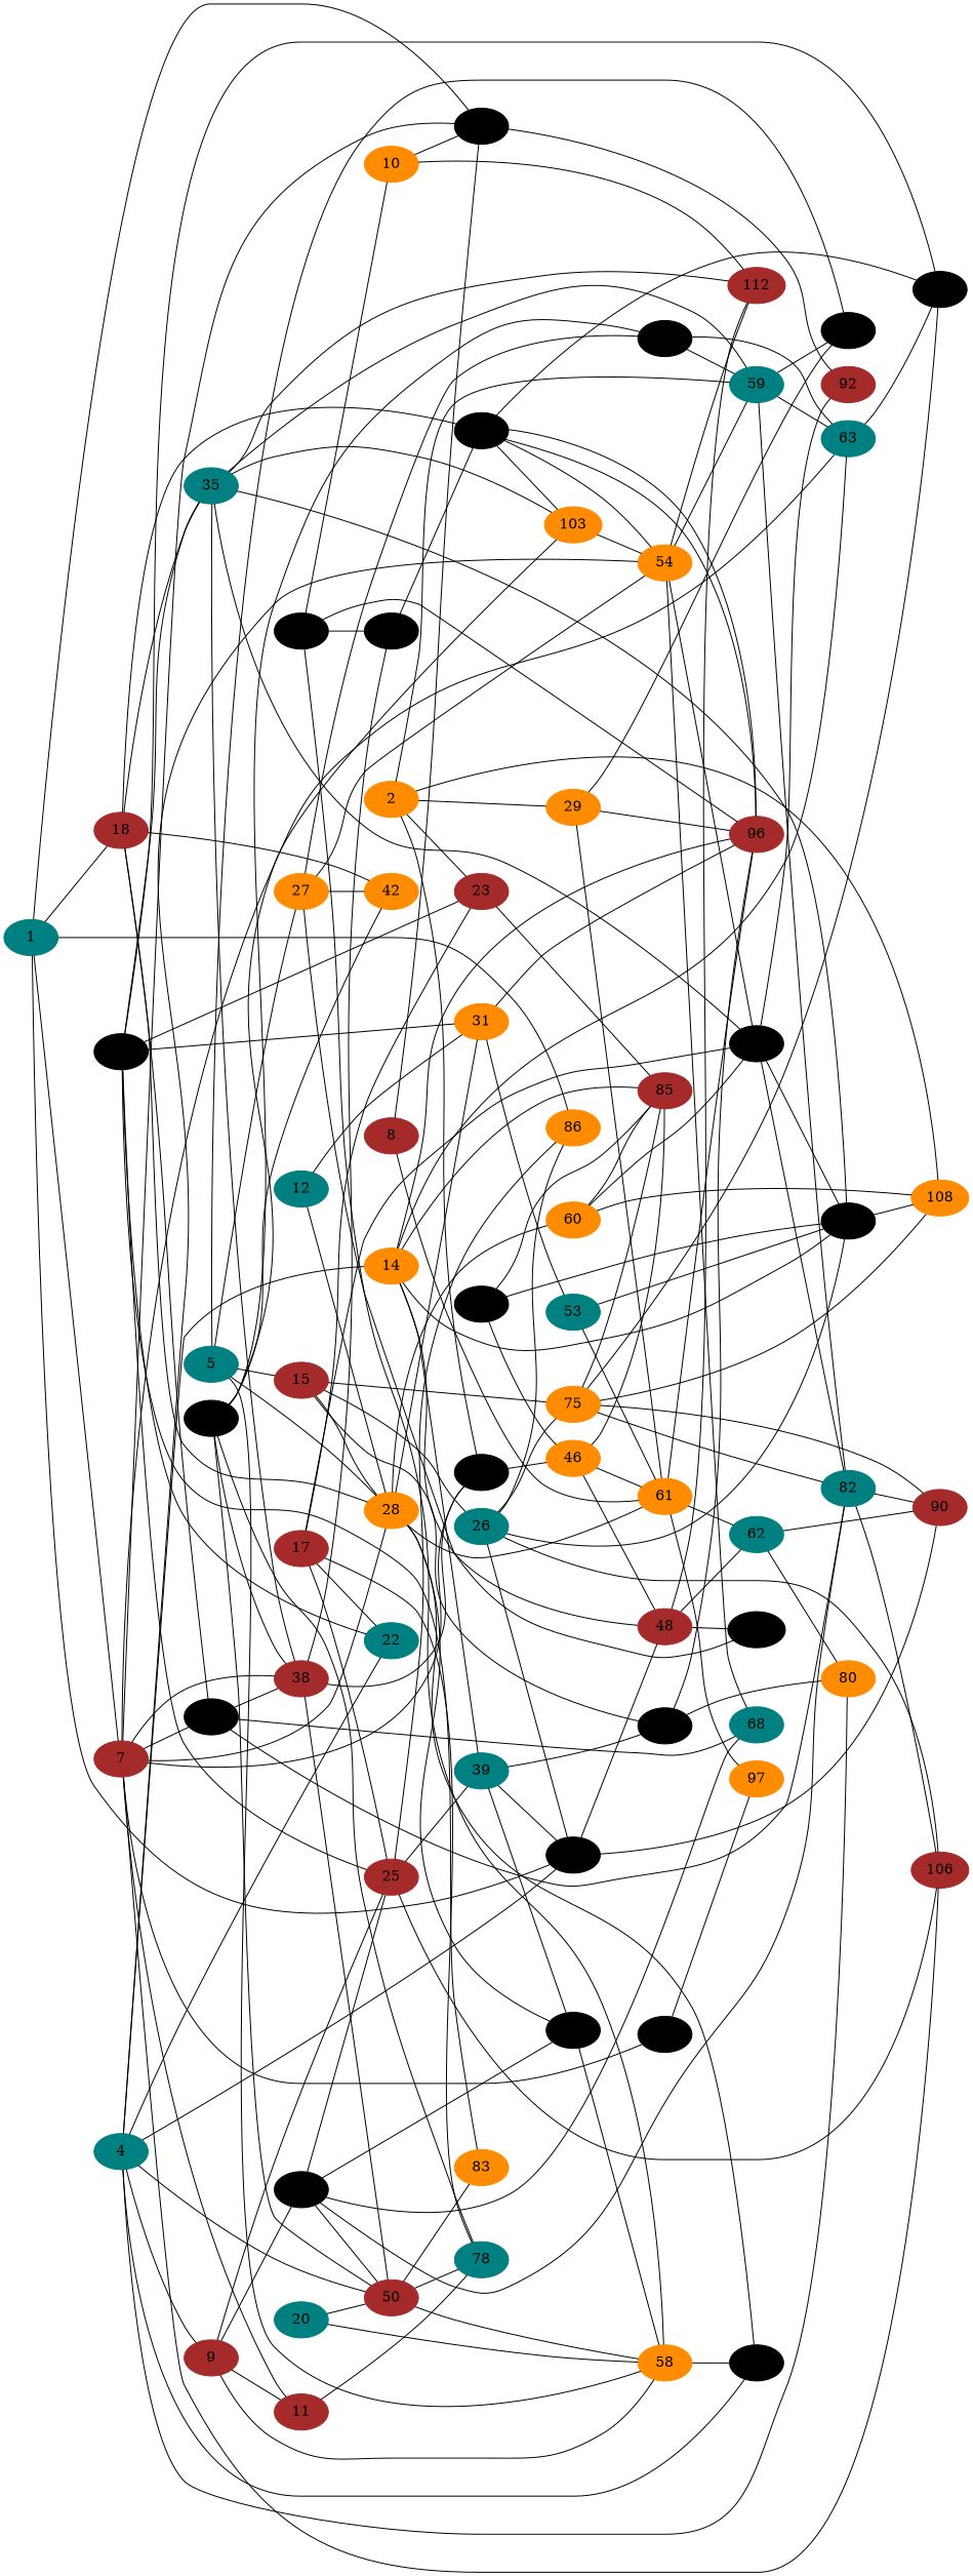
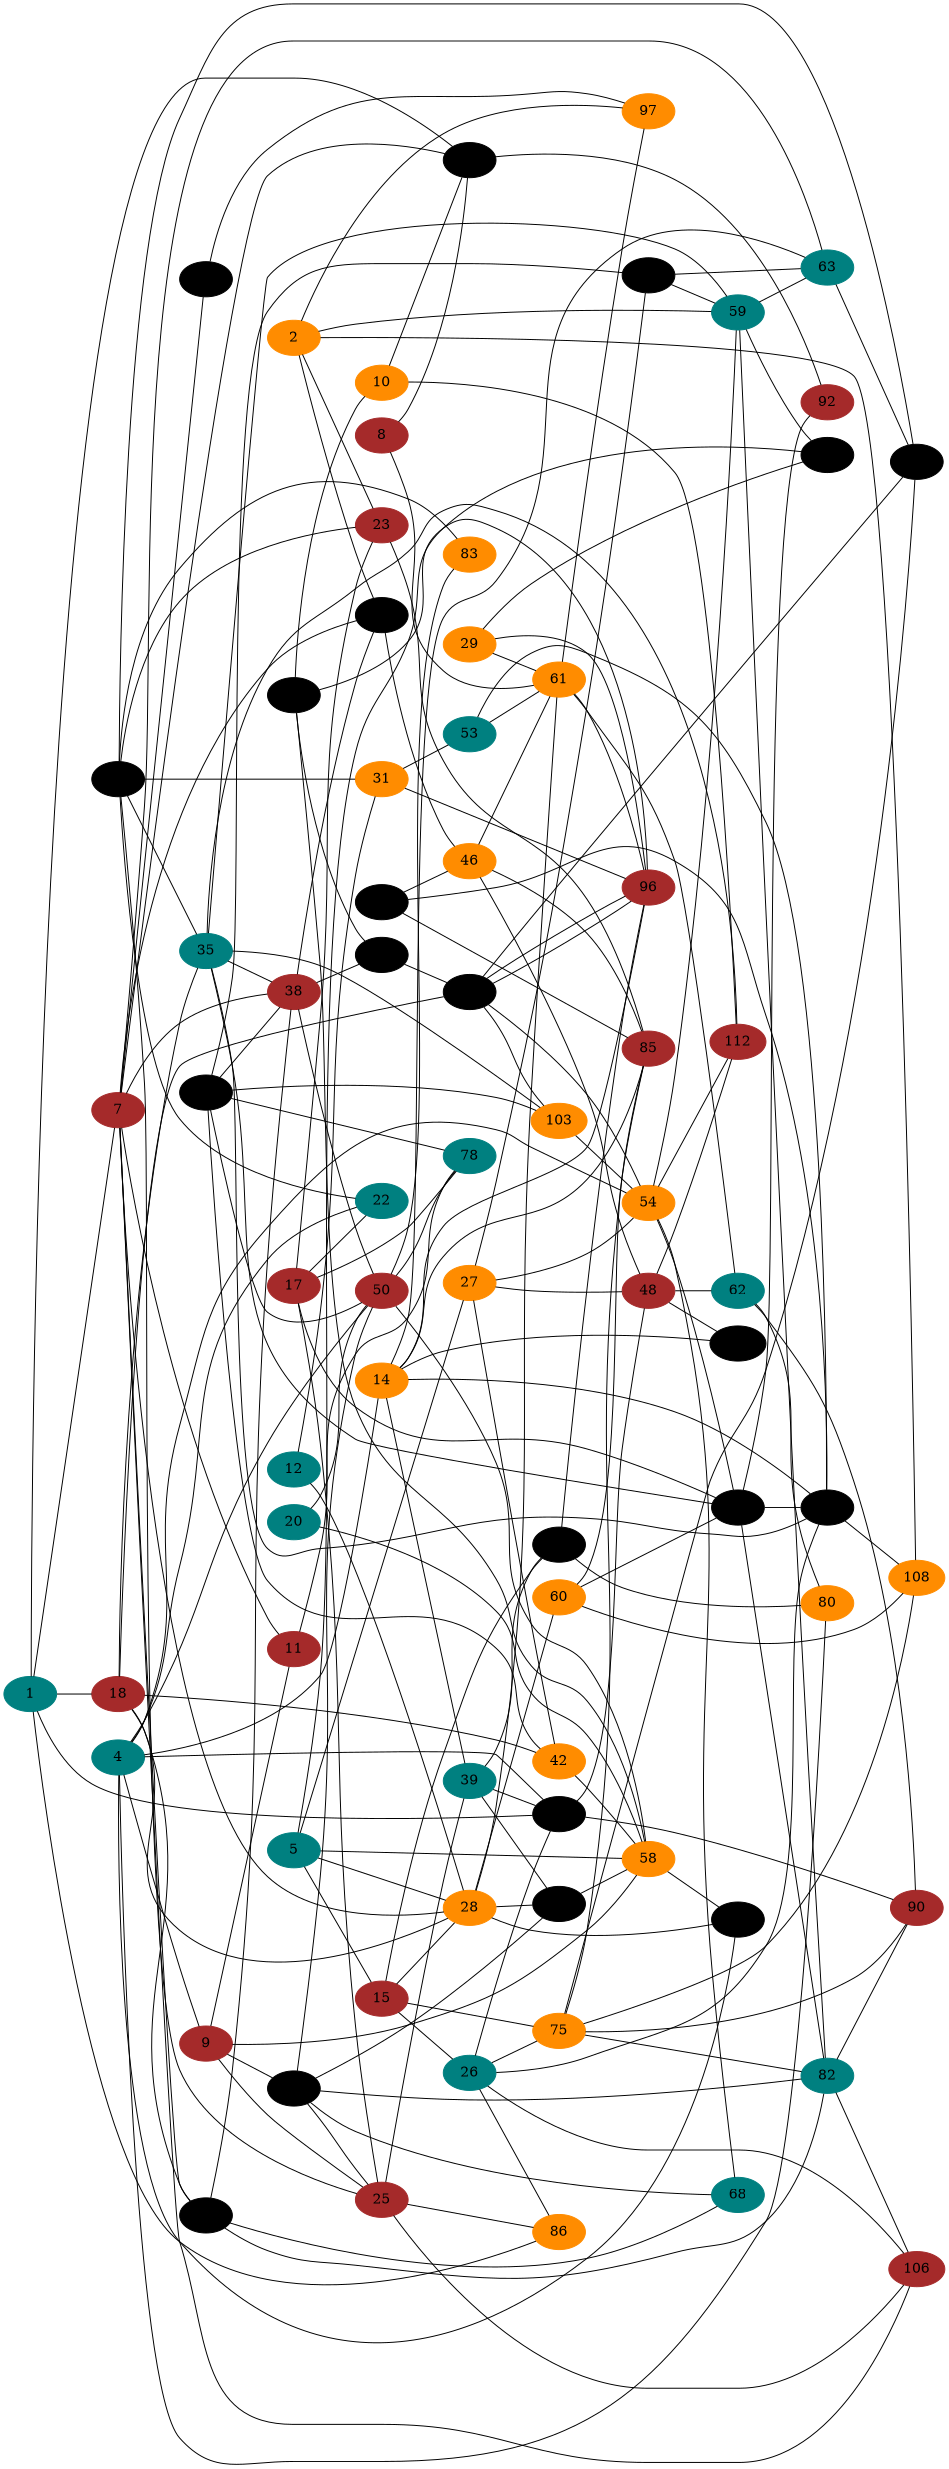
  graph {
    rankdir=LR
    node [color=black style=filled]
    7 [color=brown super="+113"]
    41 [super="+114"]
    43
    38 [color=brown super="+49"]
    28 [color=darkorange super="+44"]
    11 [color=brown]
    30
    34
    63 [color=teal super="+70"]
    106 [color=brown]
    1 [color=teal]
    18 [color=brown super="+21"]
    47 [super="+88"]
    86 [color=darkorange]
    42 [color=darkorange]
    35 [color=teal super="+73"]
    84
    92 [color=brown]
    48 [color=brown super="+87"]
    90 [color=brown]
    2 [color=darkorange super="+81"]
    23 [color=brown]
    59 [color=teal super="+93"]
    97 [color=darkorange]
    108 [color=darkorange]
    85 [color=brown super="+105"]
    46 [color=darkorange super="+99"]
    79
    82 [color=teal super="+111"]
    3 [super="+27"]
    36
    50 [color=brown super="+56"]
    78 [color=teal]
    103 [color=darkorange]
    66
    58 [color=darkorange super="+94"]
    83 [color=darkorange]
    54 [color=darkorange super="+77"]
    4 [color=teal super="+40"]
    9 [color=brown super="+109"]
    14 [color=darkorange super="+32"]
    22 [color=teal]
    72
    80 [color=darkorange]
    16 [super="+55"]
    25 [color=brown super="+37"]
    96 [color=brown]
    39 [color=teal super="+67"]
    69 [super="+101"]
    102
    112 [color=brown]
    68 [color=teal super="+76"]
    65 [super="+74"]
    5 [color=teal super="+51"]
    15 [color=brown super="+104"]
    n56 [color=darkorange label=27 super="+100"]
    26 [color=teal super="+98"]
    64
    75 [color=darkorange super="+110"]
    61 [color=darkorange super="+89"]
    31 [color=darkorange super="+45"]
    57
    60 [color=darkorange super="+91"]
    6 [super="+71"]
    10 [color=darkorange]
    95 [super="+107"]
    8 [color=brown]
    62 [color=teal]
    12 [color=teal]
    53 [color=teal]
    13 [super="+52"]
    17 [color=brown super="+33"]
    19
    20 [color=teal]
    29 [color=darkorange]
    7 -- 41
    7 -- 43
    7 -- 38
    7 -- 28
    7 -- 11
    7 -- 30
    7 -- 34
    7 -- 63
    7 -- 106
    41 -- 92
    43 -- 46
    38 -- 43
    38 -- 50
    38 -- 66
    28 -- 72
    28 -- 61
-   28 -- 31
    28 -- 57
    28 -- 60
    11 -- 78
    30 -- 97
    34 -- 38
    34 -- 82
    34 -- 68
    63 -- 95
    1 -- 7
    1 -- 41
    1 -- 18
    1 -- 47
    1 -- 86
    18 -- 28
    18 -- 34
    18 -- 42
    18 -- 35
    18 -- 84
    47 -- 48
    47 -- 90
+   42 -- 58
    35 -- 38
    35 -- 59
    35 -- 103
    35 -- 69
    35 -- 112
    35 -- 65
    84 -- 103
    84 -- 96
    84 -- 96
    84 -- 95
    48 -- 102
    48 -- 112
    48 -- 62
    2 -- 43
    2 -- 23
    2 -- 59
-   2 -- 29
+   2 -- 97
    2 -- 108
    23 -- 85
    59 -- 63
    59 -- 79
    59 -- 82
    46 -- 48 [weight=2]
    46 -- 85
    46 -- 61
    82 -- 106
    82 -- 90
    3 -- 38
    3 -- 42
    3 -- 36
    3 -- 50
    3 -- 78
    3 -- 103
    36 -- 63
    36 -- 59
    50 -- 78
    50 -- 58
    50 -- 83
    103 -- 54
    66 -- 84
    58 -- 72
    54 -- 84
    54 -- 59
    54 -- 112
    54 -- 68 [weight=2]
    54 -- 65
    4 -- 47
    4 -- 50
    4 -- 54
    4 -- 9
    4 -- 14
    4 -- 22
    4 -- 72
    4 -- 80
    9 -- 11
    9 -- 58
    9 -- 16
    9 -- 25
    14 -- 63
    14 -- 85
    14 -- 96
    14 -- 39
    14 -- 69
    14 -- 102
    16 -- 82
    16 -- 50
    16 -- 25
    16 -- 68
    16 -- 57
    25 -- 106
    25 -- 86
    25 -- 39
    39 -- 47
    39 -- 64
    39 -- 57
    69 -- 108
    65 -- 92
    65 -- 82
    65 -- 69
    5 -- 28
    5 -- 79
    5 -- 58
    5 -- 15
    5 -- n56
    15 -- 28
    15 -- 26
    15 -- 64
    15 -- 75
    n56 -- 42
    n56 -- 48
    n56 -- 36
    n56 -- 54
    26 -- 106
    26 -- 47
    26 -- 86
    26 -- 69
    26 -- 75
    64 -- 80
    64 -- 96
    75 -- 90
    75 -- 108
    75 -- 85
    75 -- 82
    75 -- 95
    61 -- 97
    61 -- 96
    61 -- 62
    31 -- 96
    31 -- 53
    57 -- 58
    60 -- 108
    60 -- 85
    60 -- 65
    6 -- 66
    6 -- 58
    6 -- 96
    6 -- 10
    10 -- 41
    10 -- 112
    8 -- 41
    8 -- 61
    62 -- 90
    62 -- 80
    12 -- 28
    12 -- 31
    53 -- 69
    53 -- 61
    13 -- 35
    13 -- 23
    13 -- 83
    13 -- 22
    13 -- 25
    13 -- 31
    13 -- 95
    17 -- 23
    17 -- 78
    17 -- 22
    17 -- 25
    17 -- 65
    19 -- 85
    19 -- 46
    19 -- 69
    20 -- 50
    20 -- 58
    29 -- 79
    29 -- 96
    29 -- 61
  }
